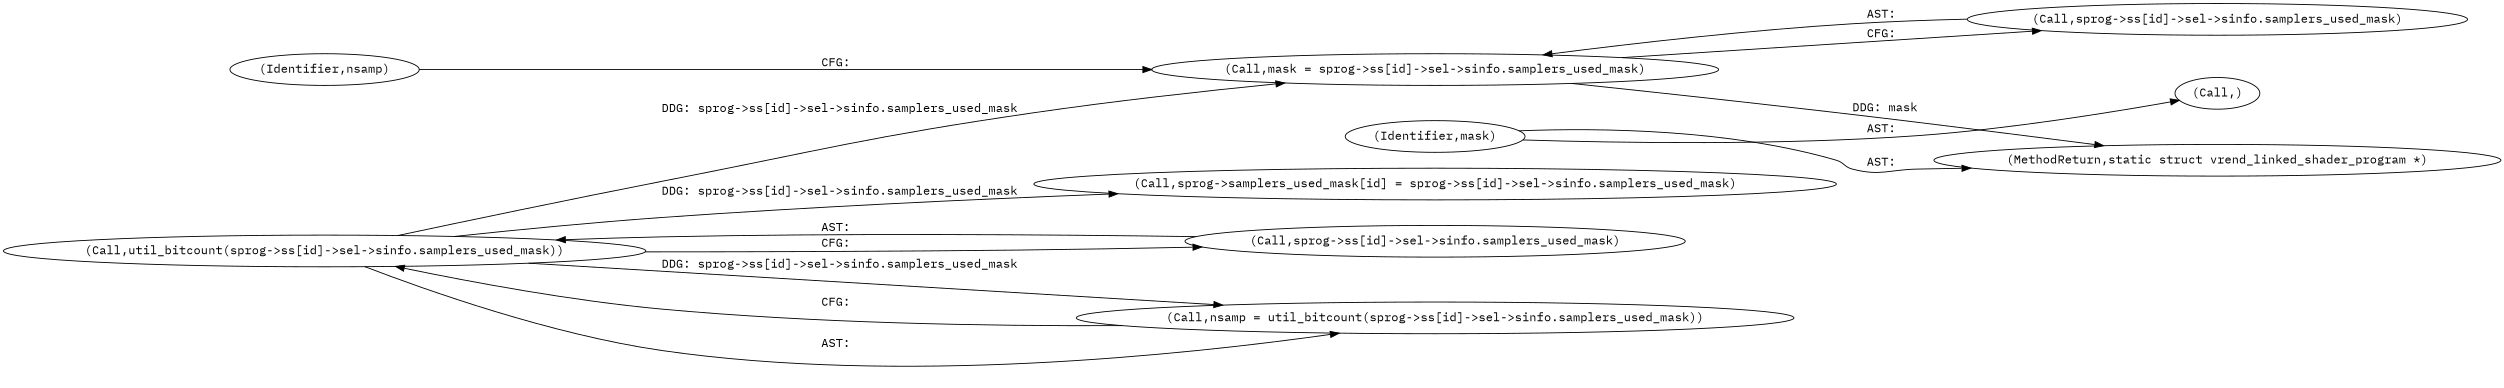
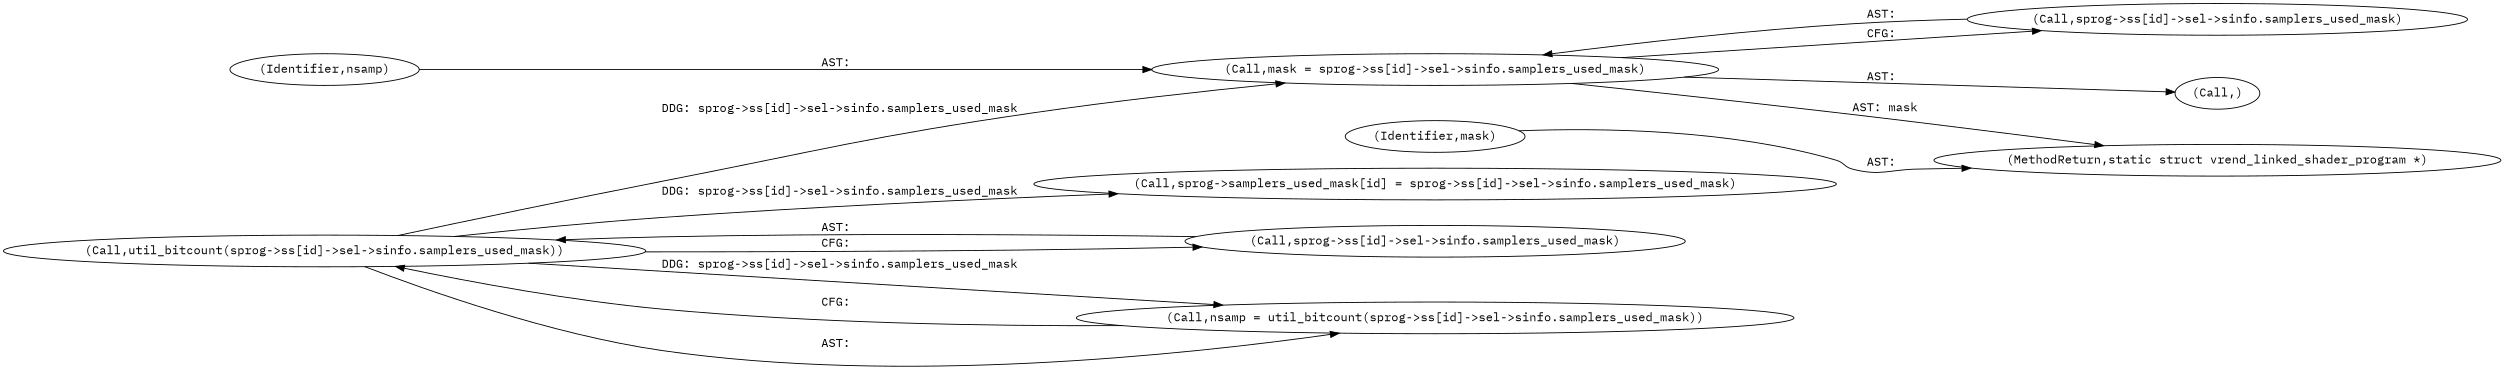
  digraph {
    fontname="IBM Plex Mono"
    rankdir=LR
    node [fontname="IBM Plex Mono"]
    edge [fontname="IBM Plex Mono"]
    n1 [label="(Call,mask = sprog->ss[id]->sel->sinfo.samplers_used_mask)"]
    n2 [label="(Call,)"]
    n3 [label="(MethodReturn,static struct vrend_linked_shader_program *)"]
    n4 [label="(Call,sprog->ss[id]->sel->sinfo.samplers_used_mask)"]
    n5 [label="(Call,util_bitcount(sprog->ss[id]->sel->sinfo.samplers_used_mask))"]
    n6 [label="(Call,sprog->samplers_used_mask[id] = sprog->ss[id]->sel->sinfo.samplers_used_mask)"]
    n7 [label="(Call,nsamp = util_bitcount(sprog->ss[id]->sel->sinfo.samplers_used_mask))"]
    n8 [label="(Call,sprog->ss[id]->sel->sinfo.samplers_used_mask)"]
    n9 [label="(Identifier,mask)"]
    n10 [label="(Identifier,nsamp)"]
-   n9 -> n2 [label="AST: "]
-   n1 -> n3 [label="DDG: mask"]
+   n1 -> n2 [label="AST: "]
+   n1 -> n3 [label="AST: mask"]
    n1 -> n4 [label="CFG: "]
    n4 -> n1 [label="AST: "]
    n5 -> n1 [label="DDG: sprog->ss[id]->sel->sinfo.samplers_used_mask"]
    n5 -> n6 [label="DDG: sprog->ss[id]->sel->sinfo.samplers_used_mask"]
    n5 -> n7 [label="AST: "]
    n5 -> n7 [label="DDG: sprog->ss[id]->sel->sinfo.samplers_used_mask"]
    n5 -> n8 [label="CFG: "]
    n7 -> n5 [label="CFG: "]
    n8 -> n5 [label="AST: "]
    n9 -> n3 [label="AST: "]
-   n10 -> n1 [label="CFG: "]
+   n10 -> n1 [label="AST: "]
  }
